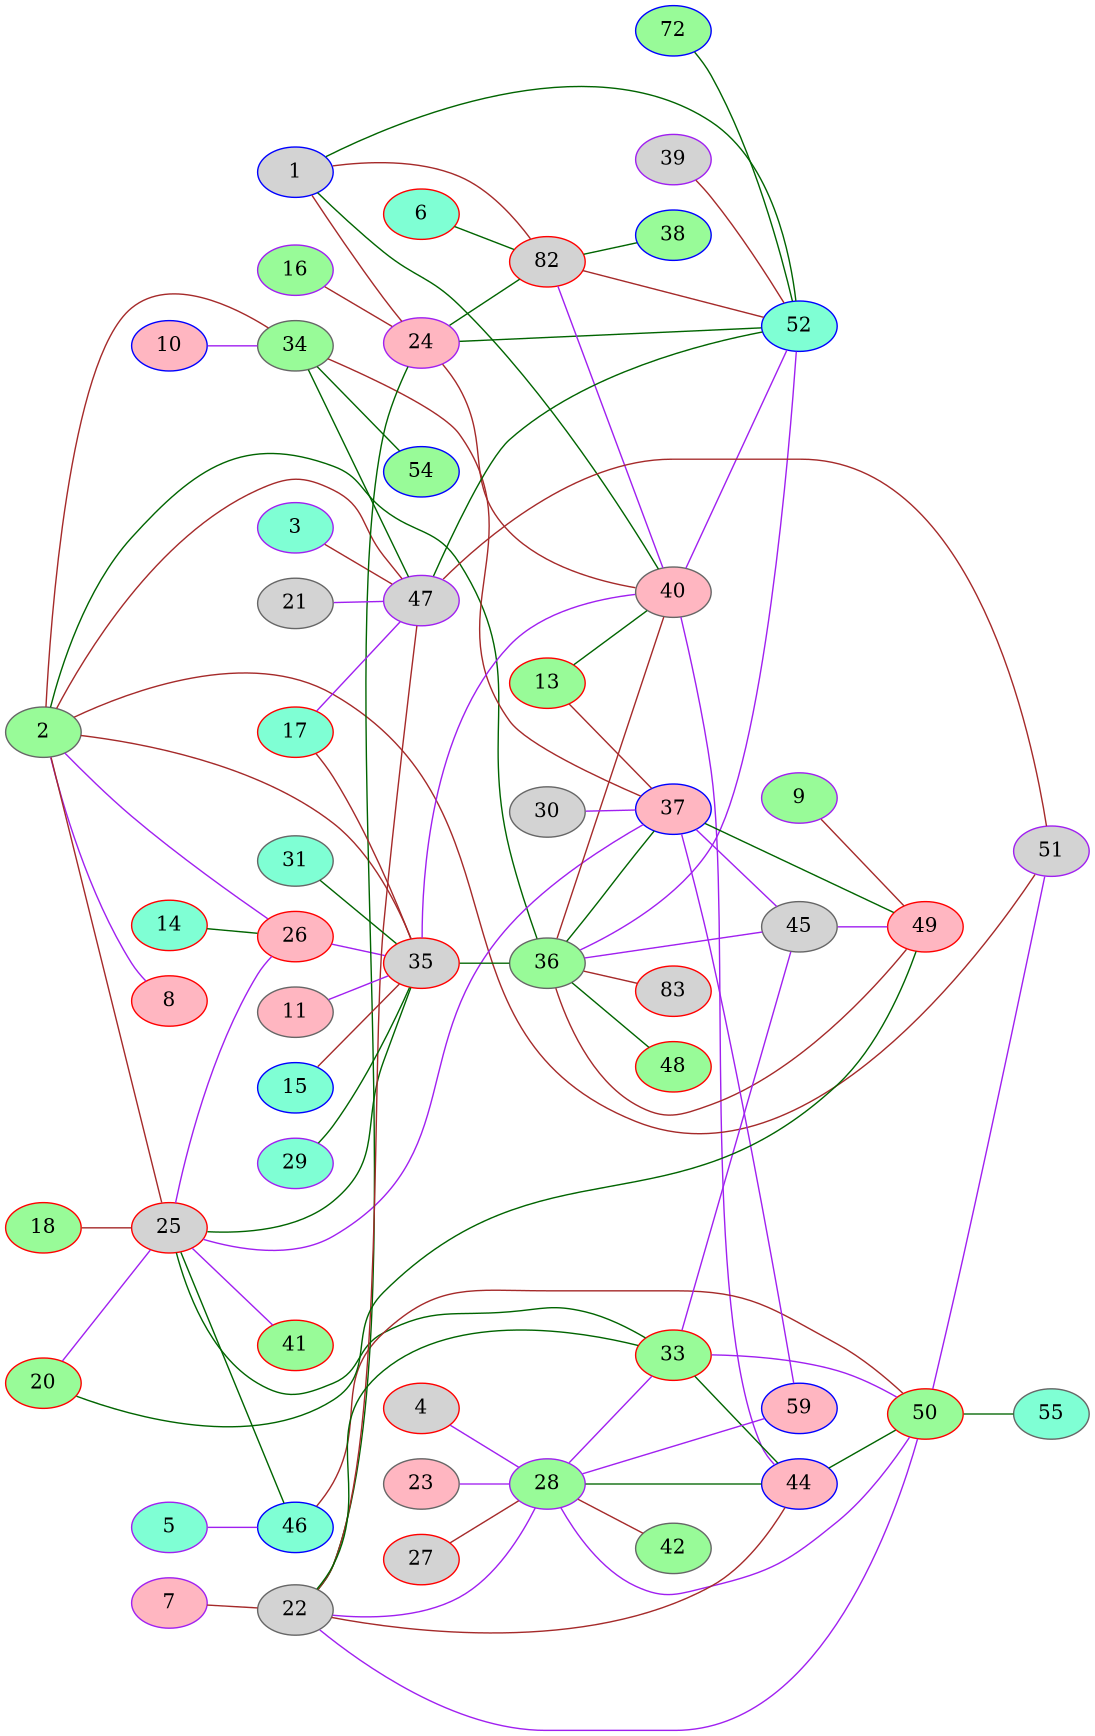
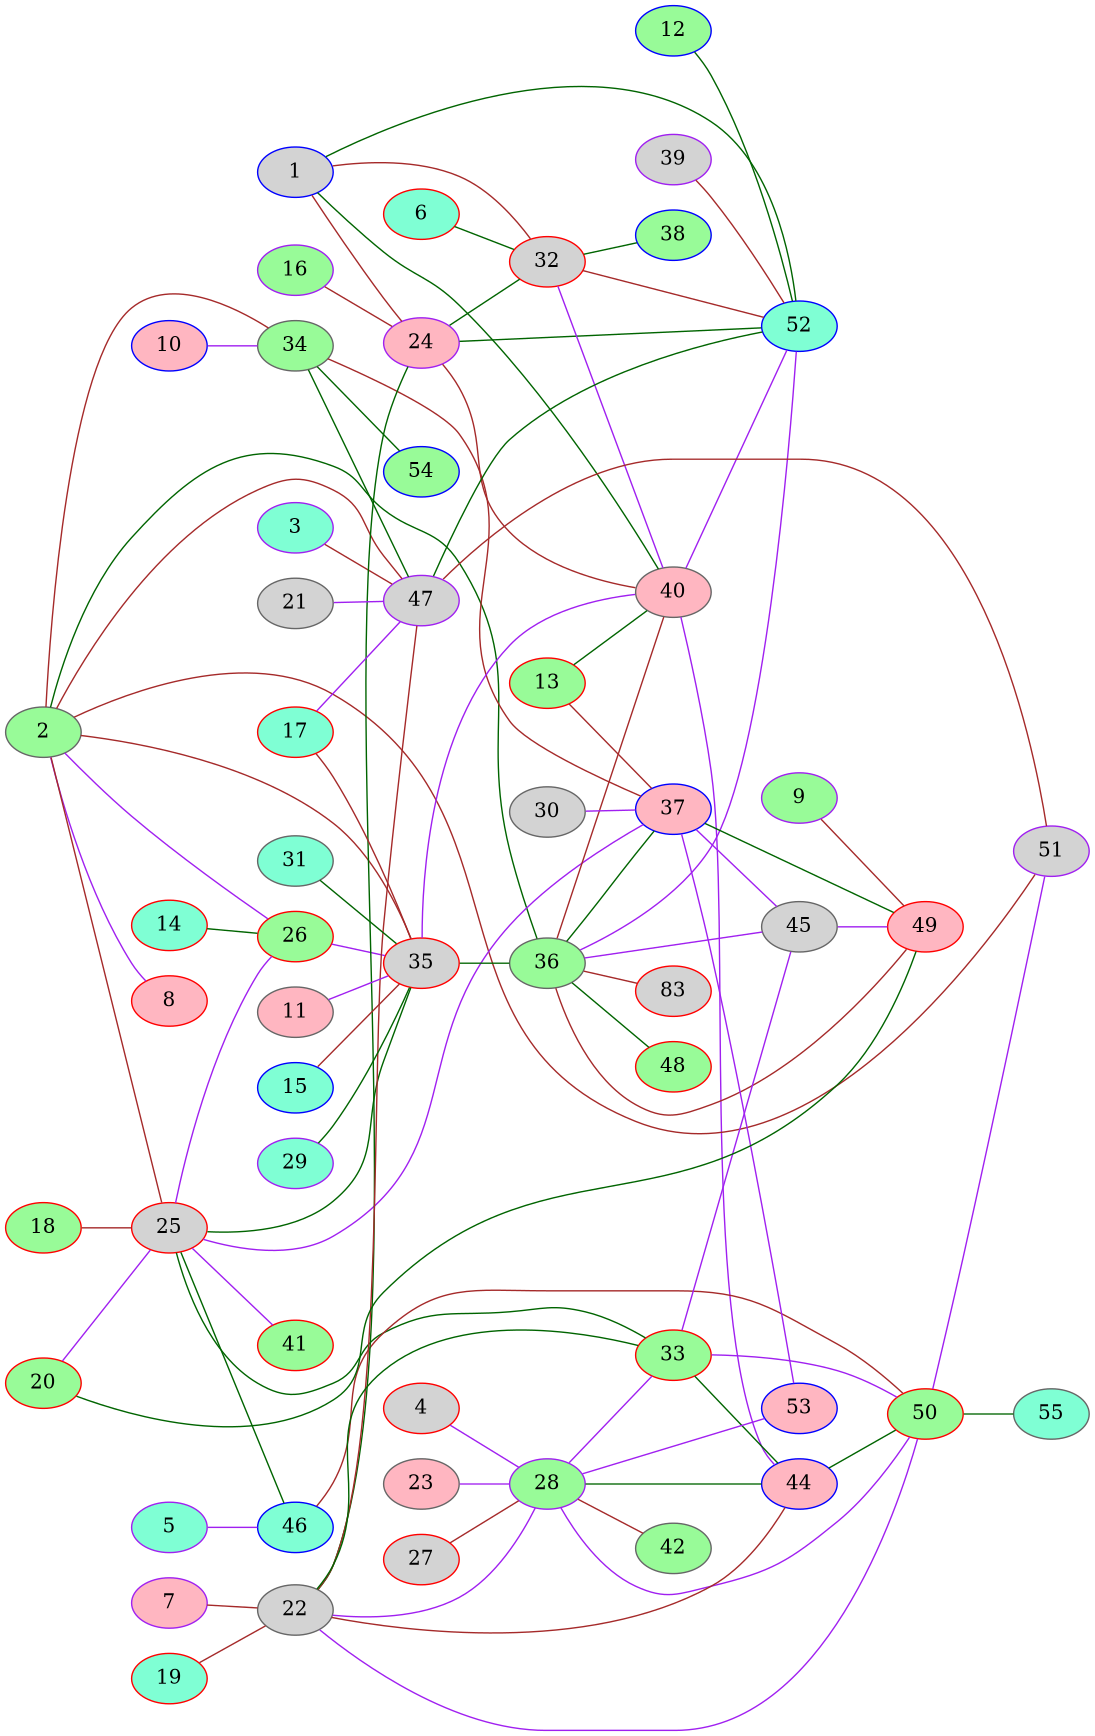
  graph {
    rankdir=LR
    node [color=red fillcolor=palegreen style=filled]
    edge [color=purple weight=1.0]
    1 [color=blue fillcolor=lightgrey]
    24 [color=purple fillcolor=lightpink]
-   32 [fillcolor=lightgrey label=82]
+   32 [fillcolor=lightgrey]
    40 [color=gray40 fillcolor=lightpink]
    52 [color=blue fillcolor=aquamarine]
    38 [color=blue]
    44 [color=blue fillcolor=lightpink]
    2 [color=gray40]
    8 [fillcolor=lightpink]
    25 [fillcolor=lightgrey]
-   26 [fillcolor=lightpink]
+   26
    34 [color=gray40]
    35 [fillcolor=lightgrey]
    36 [color=gray40]
    47 [color=purple fillcolor=lightgrey]
    51 [color=purple fillcolor=lightgrey]
    46 [color=blue fillcolor=aquamarine]
    37 [color=blue fillcolor=lightpink]
    33
    41
    54 [color=blue]
    49 [fillcolor=lightpink]
    45 [color=gray40 fillcolor=lightgrey]
    n24 [fillcolor=lightgrey label=83]
    48
    3 [color=purple fillcolor=aquamarine]
    4 [fillcolor=lightgrey]
    28 [color=purple]
    50
    42 [color=gray40]
-   53 [color=blue fillcolor=lightpink label=59]
+   53 [color=blue fillcolor=lightpink]
    5 [color=purple fillcolor=aquamarine]
    6 [fillcolor=aquamarine]
    7 [color=purple fillcolor=lightpink]
    22 [color=gray40 fillcolor=lightgrey]
    9 [color=purple]
    10 [color=blue fillcolor=lightpink]
    11 [color=gray40 fillcolor=lightpink]
-   12 [color=blue label=72]
+   12 [color=blue]
    13
    14 [fillcolor=aquamarine]
    15 [color=blue fillcolor=aquamarine]
    16 [color=purple]
    17 [fillcolor=aquamarine]
    18
+   19 [fillcolor=aquamarine]
    20
    21 [color=gray40 fillcolor=lightgrey]
    55 [color=gray40 fillcolor=aquamarine]
    23 [color=gray40 fillcolor=lightpink]
    27 [fillcolor=lightgrey]
    29 [color=purple fillcolor=aquamarine]
    30 [color=gray40 fillcolor=lightgrey]
    31 [color=gray40 fillcolor=aquamarine]
    39 [color=purple fillcolor=lightgrey]
    1 -- 24 [color=brown]
    1 -- 32 [color=brown]
    1 -- 40 [color=darkgreen]
    1 -- 52 [color=darkgreen]
    24 -- 32 [color=darkgreen]
    24 -- 40 [color=brown]
    24 -- 52 [color=darkgreen]
    32 -- 40
    32 -- 52 [color=brown]
    32 -- 38 [color=darkgreen]
    40 -- 52
    40 -- 44
    44 -- 50 [color=darkgreen]
    2 -- 8
    2 -- 25 [color=brown weight=2.0]
    2 -- 26
    2 -- 34 [color=brown]
    2 -- 35 [color=brown]
    2 -- 36 [color=darkgreen]
    2 -- 47 [color=brown weight=2.0]
    2 -- 51 [color=brown]
    25 -- 26 [weight=2.0]
    25 -- 35 [color=darkgreen weight=2.0]
    25 -- 46 [color=darkgreen]
    25 -- 37
    25 -- 33 [color=darkgreen]
    25 -- 41
    26 -- 35
    34 -- 47 [color=darkgreen weight=2.0]
    34 -- 37 [color=brown]
    34 -- 54 [color=darkgreen]
    35 -- 40
    35 -- 36 [color=darkgreen weight=2.0]
    36 -- 40 [color=brown]
    36 -- 52
    36 -- 37 [color=darkgreen]
    36 -- 49 [color=brown]
    36 -- 45 [weight=2.0]
    36 -- n24 [color=brown]
    36 -- 48 [color=darkgreen]
    47 -- 52 [color=darkgreen]
    47 -- 51 [color=brown weight=2.0]
    46 -- 50 [color=brown]
    37 -- 49 [color=darkgreen]
    37 -- 45 [weight=2.0]
    37 -- 53
    33 -- 44 [color=darkgreen]
    33 -- 45
    33 -- 50
    45 -- 49 [weight=2.0]
    3 -- 47 [color=brown]
    4 -- 28
    28 -- 44 [color=darkgreen]
    28 -- 33
    28 -- 50
    28 -- 42 [color=brown]
    28 -- 53
    50 -- 51
    50 -- 55 [color=darkgreen]
    5 -- 46
    6 -- 32 [color=darkgreen]
    7 -- 22 [color=brown]
    22 -- 24 [color=darkgreen]
    22 -- 44 [color=brown]
    22 -- 47 [color=brown]
    22 -- 33 [color=darkgreen]
    22 -- 28
    22 -- 50
    9 -- 49 [color=brown]
    10 -- 34
    11 -- 35
    12 -- 52 [color=darkgreen]
    13 -- 40 [color=darkgreen]
    13 -- 37 [color=brown]
    14 -- 26 [color=darkgreen]
    15 -- 35 [color=brown]
    16 -- 24 [color=brown]
    17 -- 35 [color=brown]
    17 -- 47
    18 -- 25 [color=brown]
+   19 -- 22 [color=brown]
    20 -- 25
    20 -- 49 [color=darkgreen]
    21 -- 47
    23 -- 28
    27 -- 28 [color=brown]
    29 -- 35 [color=darkgreen]
    30 -- 37
    31 -- 35 [color=darkgreen]
    39 -- 52 [color=brown]
  }
